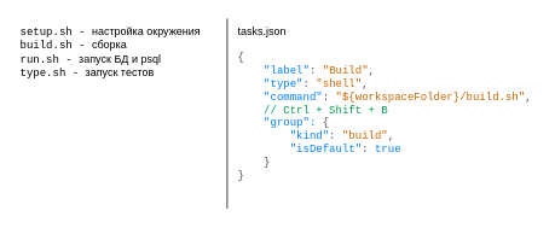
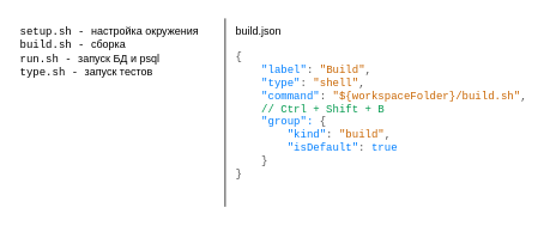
  <mxCell id="0" />
  <mxCell id="1" parent="0" />
  <mxCell id="2" value="&lt;font color=&quot;#545454&quot;&gt;{&lt;/font&gt;&lt;div&gt;&amp;nbsp; &amp;nbsp; &lt;font color=&quot;#007fff&quot;&gt;&quot;label&quot;&lt;/font&gt;&lt;font color=&quot;#545454&quot;&gt;:&lt;/font&gt; &lt;font color=&quot;#c96500&quot;&gt;&quot;Build&quot;&lt;/font&gt;&lt;font color=&quot;#545454&quot;&gt;,&lt;/font&gt;&lt;/div&gt;&lt;div&gt;&amp;nbsp; &amp;nbsp; &lt;font color=&quot;#007fff&quot;&gt;&quot;type&quot;&lt;/font&gt;&lt;font color=&quot;#545454&quot;&gt;:&lt;/font&gt; &lt;font color=&quot;#c96500&quot;&gt;&quot;shell&quot;&lt;/font&gt;&lt;font color=&quot;#545454&quot;&gt;,&lt;/font&gt;&lt;/div&gt;&lt;div&gt;&amp;nbsp; &amp;nbsp; &lt;font color=&quot;#007fff&quot;&gt;&quot;command&quot;&lt;/font&gt;&lt;font color=&quot;#545454&quot;&gt;:&lt;/font&gt; &lt;font color=&quot;#c96500&quot;&gt;&quot;${workspaceFolder}/build.sh&quot;&lt;/font&gt;&lt;font color=&quot;#545454&quot;&gt;,&lt;/font&gt;&lt;/div&gt;&lt;div&gt;&amp;nbsp; &amp;nbsp; &lt;font color=&quot;#00994d&quot;&gt;// Ctrl + Shift + B&lt;/font&gt;&lt;/div&gt;&lt;div&gt;&lt;font color=&quot;#007fff&quot;&gt;&amp;nbsp; &amp;nbsp; &quot;group&quot;: &lt;/font&gt;&lt;font color=&quot;#545454&quot;&gt;{&lt;/font&gt;&lt;/div&gt;&lt;div&gt;&lt;font color=&quot;#007fff&quot;&gt;&amp;nbsp; &amp;nbsp; &amp;nbsp; &amp;nbsp; &quot;kind&quot;&lt;/font&gt;&lt;font color=&quot;#545454&quot;&gt;:&lt;/font&gt;&lt;font color=&quot;#007fff&quot;&gt; &lt;/font&gt;&lt;font color=&quot;#c96500&quot;&gt;&quot;build&quot;&lt;/font&gt;&lt;font color=&quot;#545454&quot;&gt;,&lt;/font&gt;&lt;/div&gt;&lt;div&gt;&lt;font color=&quot;#007fff&quot;&gt;&amp;nbsp; &amp;nbsp; &amp;nbsp; &amp;nbsp; &quot;isDefault&quot;&lt;/font&gt;&lt;font color=&quot;#545454&quot;&gt;:&lt;/font&gt;&lt;font color=&quot;#007fff&quot;&gt; true&lt;/font&gt;&lt;/div&gt;&lt;div&gt;&lt;font color=&quot;#007fff&quot;&gt;&amp;nbsp; &amp;nbsp; &lt;/font&gt;&lt;font color=&quot;#545454&quot;&gt;}&lt;/font&gt;&lt;br&gt;&lt;div&gt;&lt;div&gt;&lt;font color=&quot;#545454&quot;&gt;}&lt;/font&gt;&lt;/div&gt;&lt;/div&gt;&lt;/div&gt;" style="text;html=1;align=left;verticalAlign=top;whiteSpace=wrap;rounded=0;fontFamily=Courier New;" parent="1" vertex="1"><mxGeometry x="260" y="50" width="330" height="180" as="geometry" /></mxCell>
- <mxCell id="3" value="tasks.json" style="text;html=1;align=left;verticalAlign=middle;whiteSpace=wrap;rounded=0;" parent="1" vertex="1"><mxGeometry x="260" y="20" width="70" height="30" as="geometry" /></mxCell>
+ <mxCell id="3" value="build.json" style="text;html=1;align=left;verticalAlign=middle;whiteSpace=wrap;rounded=0;" parent="1" vertex="1"><mxGeometry x="260" y="20" width="70" height="30" as="geometry" /></mxCell>
  <mxCell id="4" value="" style="endArrow=none;html=1;rounded=0;" parent="1" edge="1"><mxGeometry width="50" height="50" relative="1" as="geometry"><mxPoint x="250" y="230" as="sourcePoint" /><mxPoint x="250" y="20" as="targetPoint" /></mxGeometry></mxCell>
  <mxCell id="5" value="setup.sh - &lt;font face=&quot;Helvetica&quot;&gt;настройка окружения&lt;/font&gt;&lt;div&gt;build.sh - &lt;font face=&quot;Helvetica&quot;&gt;сборка&lt;/font&gt;&lt;/div&gt;&lt;div&gt;run.sh - &lt;font face=&quot;Helvetica&quot;&gt;запуск БД и psql&lt;/font&gt;&lt;/div&gt;&lt;div&gt;type.sh - &lt;font face=&quot;Helvetica&quot;&gt;запуск тестов&lt;/font&gt;&lt;/div&gt;" style="text;html=1;align=left;verticalAlign=top;whiteSpace=wrap;rounded=0;fontFamily=Courier New;" vertex="1" parent="1"><mxGeometry x="20" y="20" width="230" height="130" as="geometry" /></mxCell>
